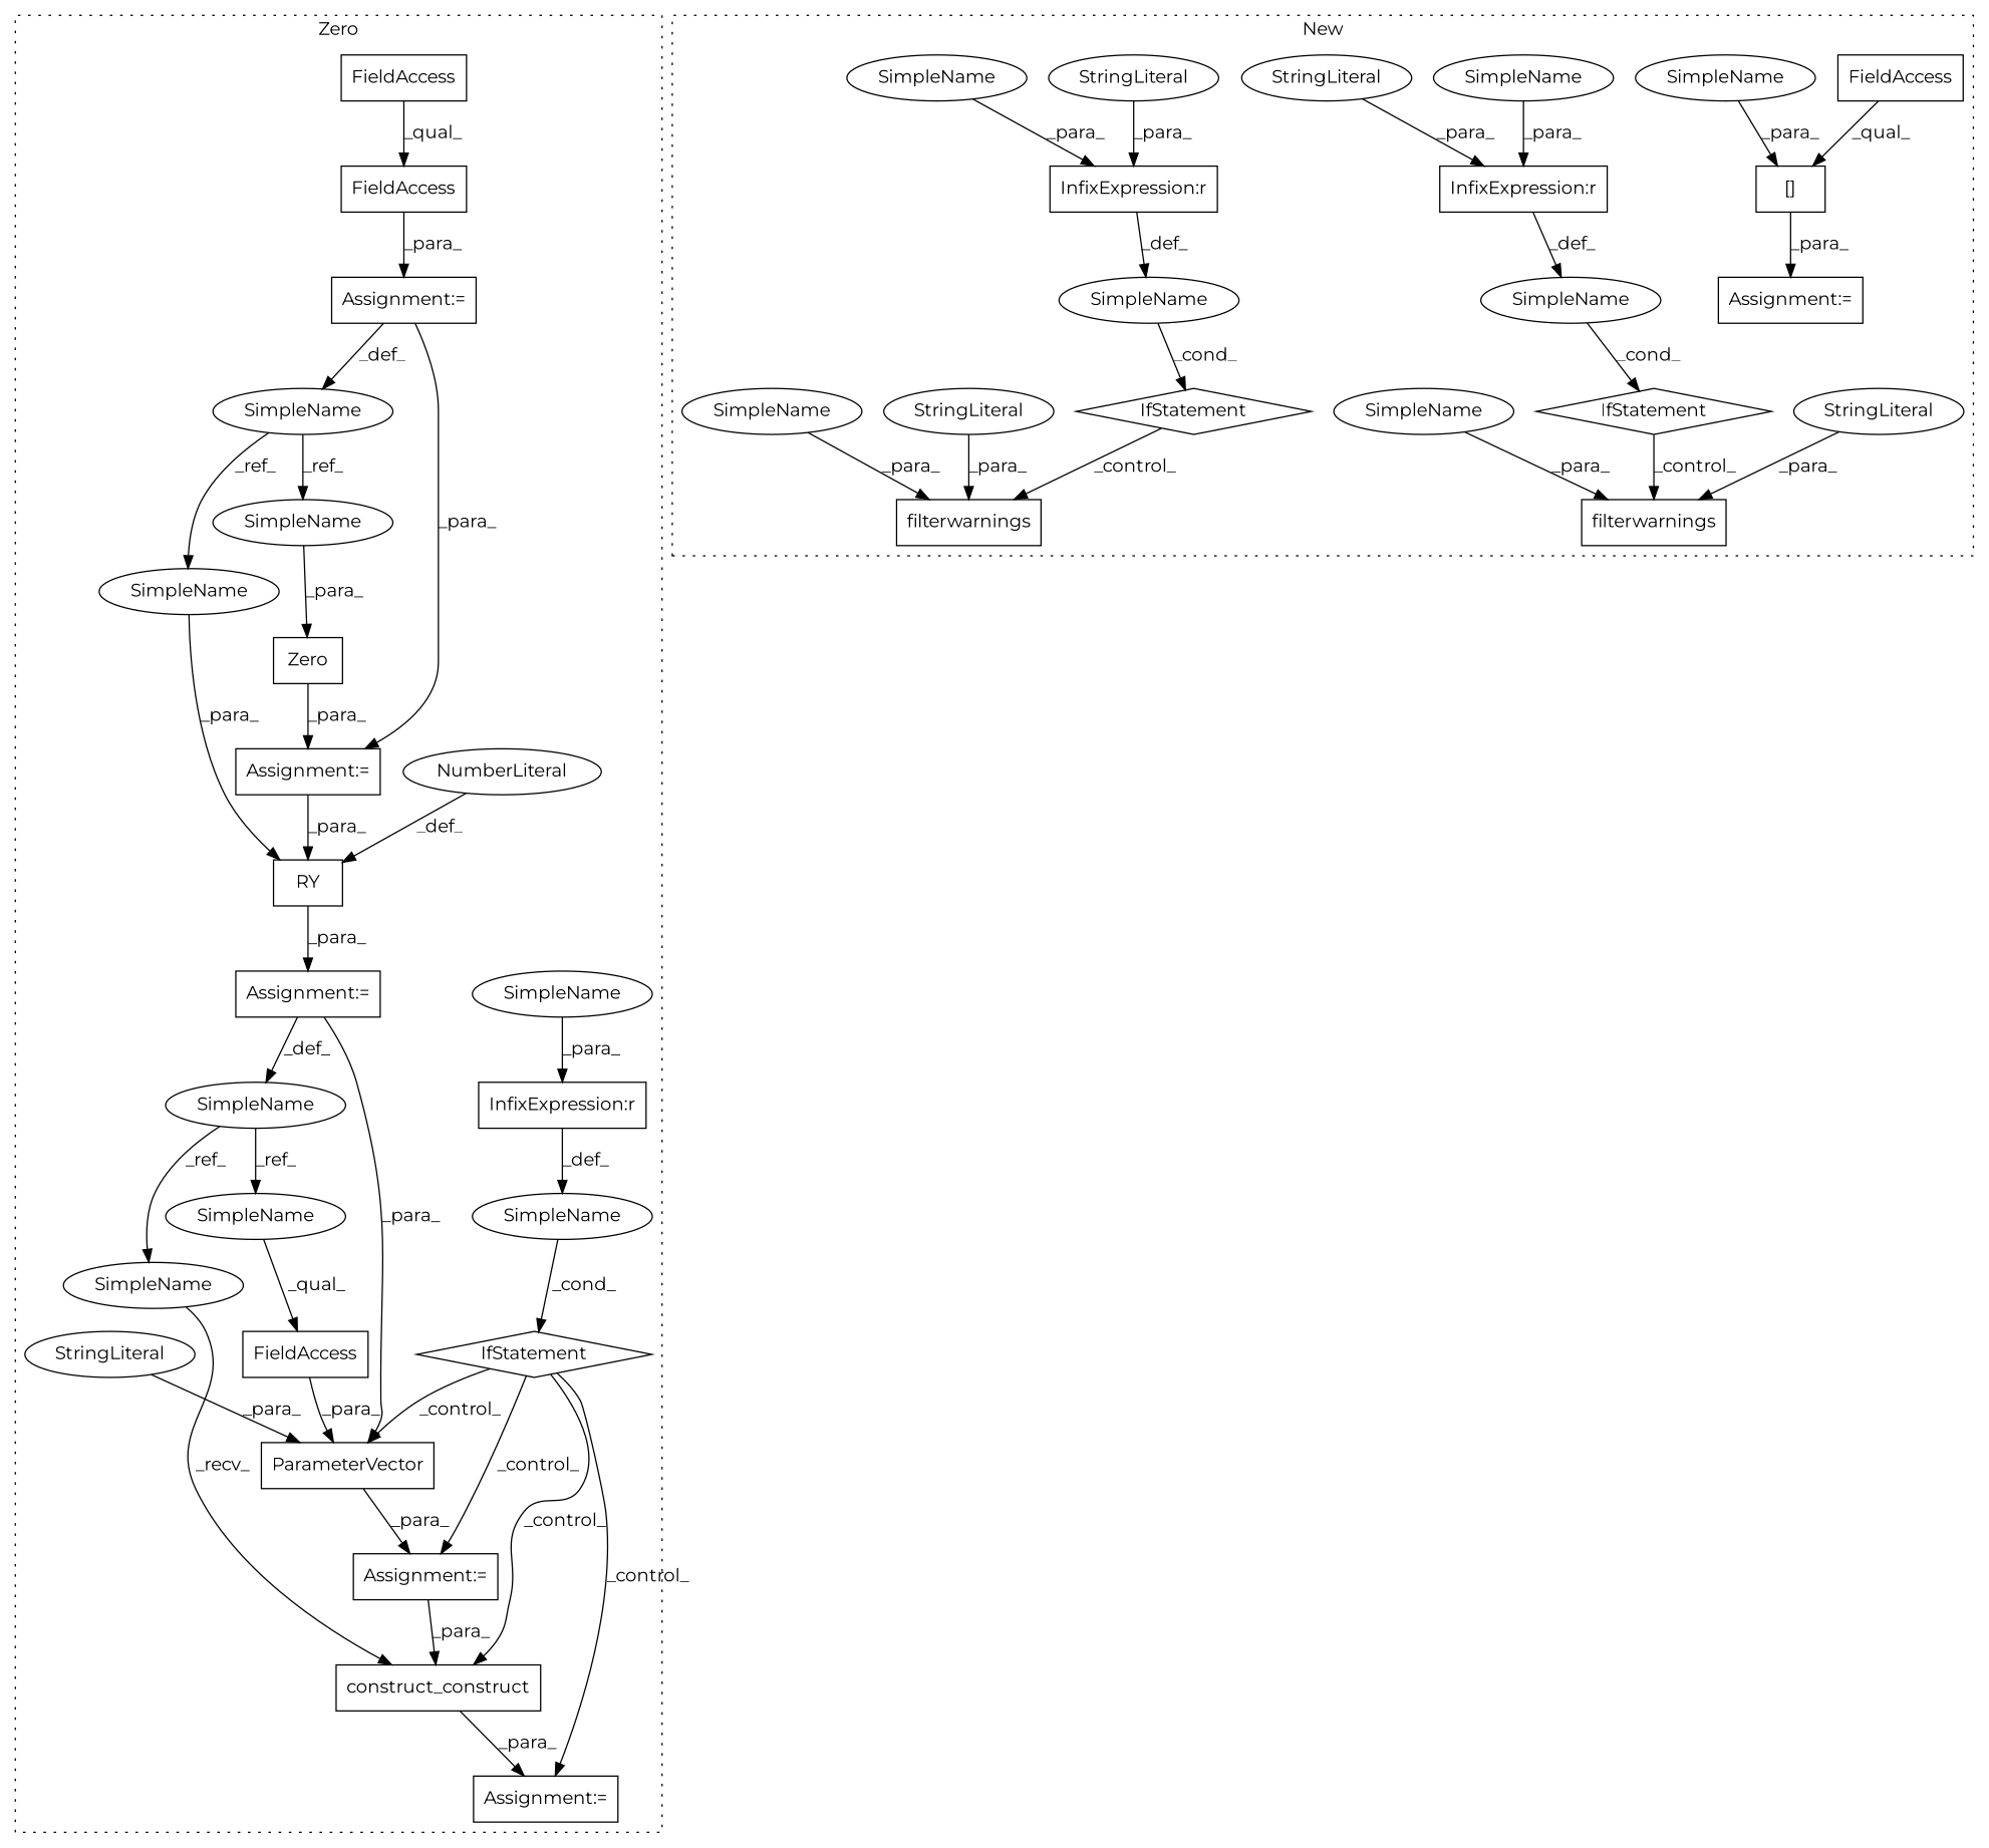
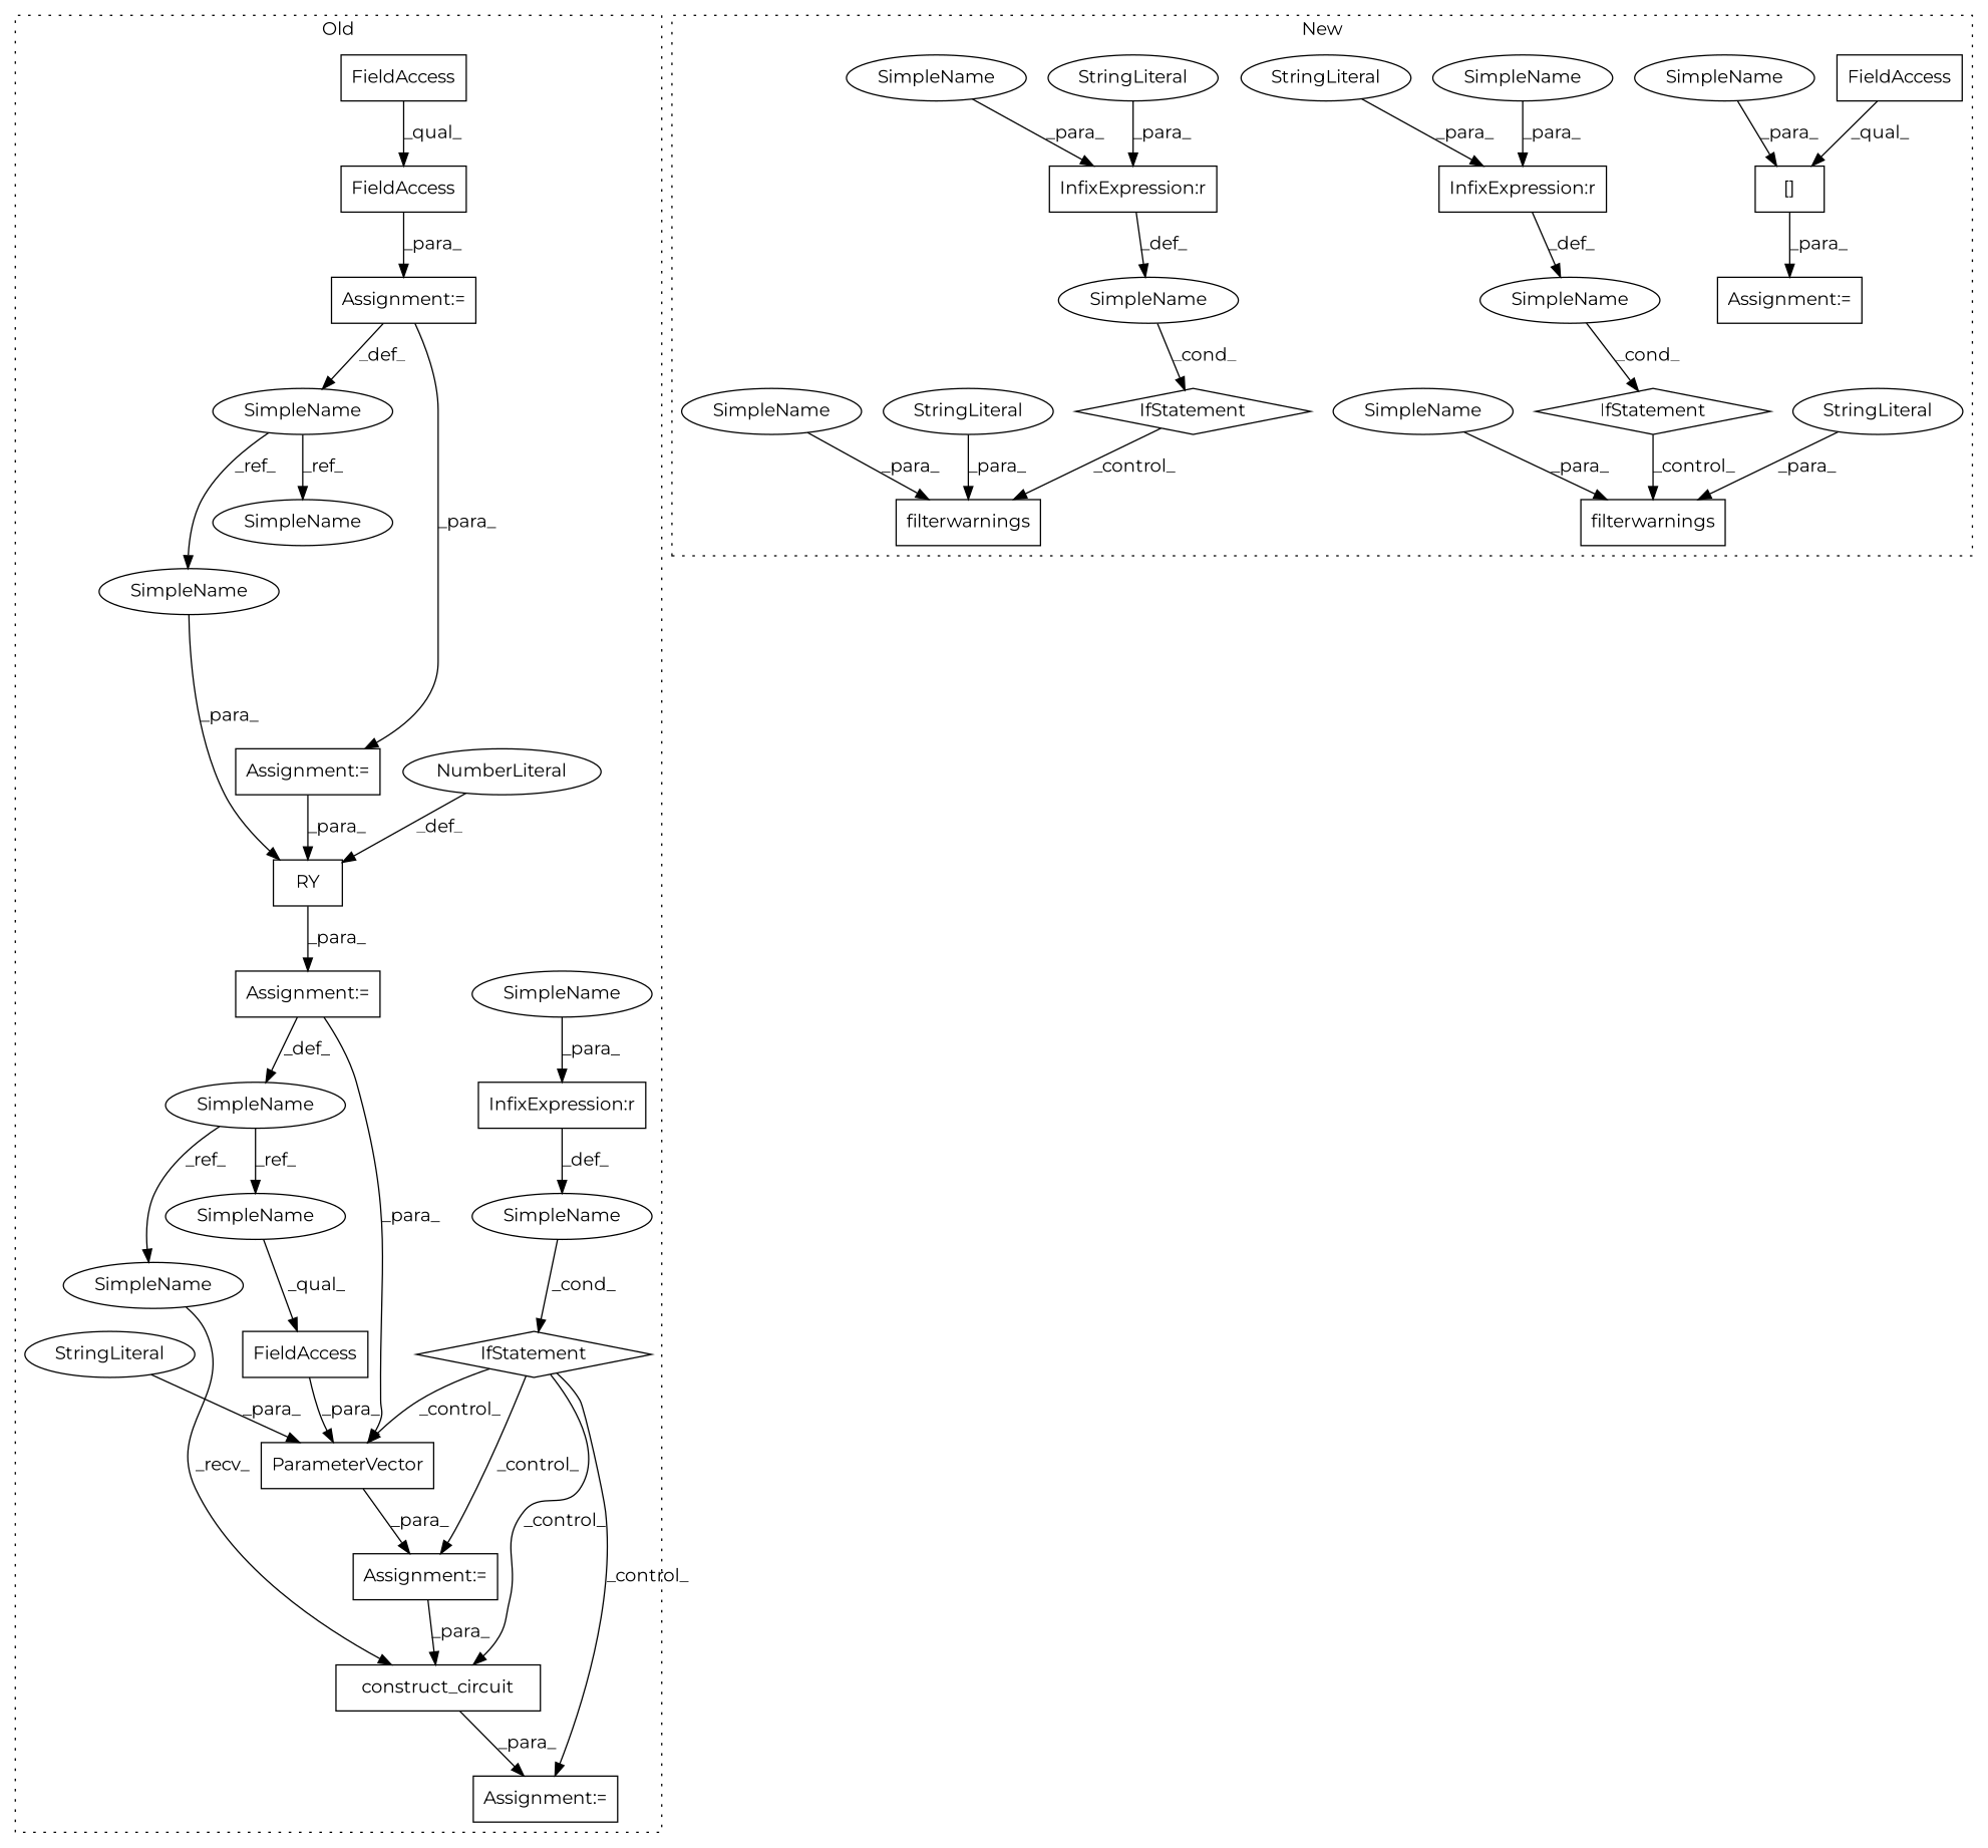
  digraph {
    fontname=Montserrat
    node [a=42 fontname=Montserrat l=1 shape=ellipse]
    edge [fontname=Montserrat]
-   n1 [a=32 l="5,1" label=Zero s="6755,6770" shape=box]
    n2 [a=22 l=23 label=FieldAccess s=6891 shape=box]
    n3 [a=32 l="16,1" label=ParameterVector s="6871,6914" shape=box]
    n4 [a=27 l=4 label="InfixExpression:r" s=6836 shape=box]
    n5 [label=SimpleName l=""]
    n6 [a=25 l="4,2" label=IfStatement s="6819,6854" shape=diamond]
    n7 [a=32 l="3,1" label=RY s="6786,6812" shape=box]
    n8 [a=34 label=NumberLiteral s=6800]
    n9 [l=8 label=SimpleName s=6777]
-   n10 [a=32 l="18,1" label=construct_construct s="6941,6965" shape=box]
+   n10 [a=32 l="18,1" label=construct_circuit s="6941,6965" shape=box]
    n11 [l=10 label=SimpleName s=6703]
    n12 [a=7 label="Assignment:=" s=6870 shape=box]
    n13 [a=7 label="Assignment:=" s=6785 shape=box]
    n14 [a=7 label="Assignment:=" s=6713 shape=box]
    n15 [a=22 l=24 label=FieldAccess s=6714 shape=box]
    n16 [a=22 l=13 label=FieldAccess s=6714 shape=box]
    n17 [a=7 label="Assignment:=" s=6754 shape=box]
    n18 [a=45 l=3 label=StringLiteral s=6887]
    n19 [a=7 label="Assignment:=" s=6931 shape=box]
    n20 [l=10 label=SimpleName s=6789]
    n21 [l=10 label=SimpleName s=6760]
    n22 [l=13 label=SimpleName s=6823]
    n23 [l=8 label=SimpleName s=6932]
    n24 [l=8 label=SimpleName s=6891]
    n25 [a=2 l="21,1" label="[]" s="6666,6691" shape=box]
    n26 [a=22 l=20 label=FieldAccess s=6666 shape=box]
    n27 [a=27 l=4 label="InfixExpression:r" s=6706 shape=box]
    n28 [a=27 l=4 label="InfixExpression:r" s=6854 shape=box]
    n29 [a=25 l="4,2" label=IfStatement s="6846,6867" shape=diamond]
    n30 [label=SimpleName l=""]
    n31 [a=32 l="15,1" label=filterwarnings s="6886,6928" shape=box]
    n32 [a=32 l="15,1" label=filterwarnings s="6738,6780" shape=box]
    n33 [label=SimpleName l=""]
    n34 [a=25 l="4,2" label=IfStatement s="6698,6719" shape=diamond]
    n35 [a=7 label="Assignment:=" s=6665 shape=box]
    n36 [a=45 l=8 label=StringLiteral s=6753]
    n37 [a=45 l=8 label=StringLiteral s=6901]
    n38 [a=45 l=9 label=StringLiteral s=6710]
    n39 [a=45 l=9 label=StringLiteral s=6858]
    n40 [l=4 label=SimpleName s=6687]
    n41 [l=4 label=SimpleName s=6702]
    n42 [l=4 label=SimpleName s=6850]
    n43 [l=18 label=SimpleName s=6762]
    n44 [l=18 label=SimpleName s=6910]
    subgraph cluster_1 {
-     label=Zero
+     label=Old
      style=dotted
-     n1
      n2
      n3
      n4
      n5
      n6
      n7
      n8
      n9
      n10
      n11
      n12
      n13
      n14
      n15
      n16
      n17
      n18
      n19
      n20
      n21
      n22
      n23
      n24
    }
    subgraph cluster_2 {
      label=New
      style=dotted
      n25
      n26
      n27
      n28
      n29
      n30
      n31
      n32
      n33
      n34
      n35
      n36
      n37
      n38
      n39
      n40
      n41
      n42
      n43
      n44
    }
-   n1 -> n17 [label=_para_]
    n2 -> n3 [label=_para_]
    n3 -> n12 [label=_para_]
    n4 -> n5 [label=_def_]
    n5 -> n6 [label=_cond_]
    n6 -> n3 [label=_control_]
    n6 -> n10 [label=_control_]
    n6 -> n12 [label=_control_]
    n6 -> n19 [label=_control_]
    n7 -> n13 [label=_para_]
    n8 -> n7 [label=_def_]
    n9 -> n23 [label=_ref_]
    n9 -> n24 [label=_ref_]
    n10 -> n19 [label=_para_]
    n11 -> n20 [label=_ref_]
    n11 -> n21 [label=_ref_]
    n12 -> n10 [label=_para_]
    n13 -> n3 [label=_para_]
    n13 -> n9 [label=_def_]
    n14 -> n11 [label=_def_]
    n14 -> n17 [label=_para_]
    n15 -> n14 [label=_para_]
    n16 -> n15 [label=_qual_]
    n17 -> n7 [label=_para_]
    n18 -> n3 [label=_para_]
    n20 -> n7 [label=_para_]
-   n21 -> n1 [label=_para_]
    n22 -> n4 [label=_para_]
    n23 -> n10 [label=_recv_]
    n24 -> n2 [label=_qual_]
    n25 -> n35 [label=_para_]
    n26 -> n25 [label=_qual_]
    n27 -> n33 [label=_def_]
    n28 -> n30 [label=_def_]
    n29 -> n31 [label=_control_]
    n30 -> n29 [label=_cond_]
    n33 -> n34 [label=_cond_]
    n34 -> n32 [label=_control_]
    n36 -> n32 [label=_para_]
    n37 -> n31 [label=_para_]
    n38 -> n27 [label=_para_]
    n39 -> n28 [label=_para_]
    n40 -> n25 [label=_para_]
    n41 -> n27 [label=_para_]
    n42 -> n28 [label=_para_]
    n43 -> n32 [label=_para_]
    n44 -> n31 [label=_para_]
  }
